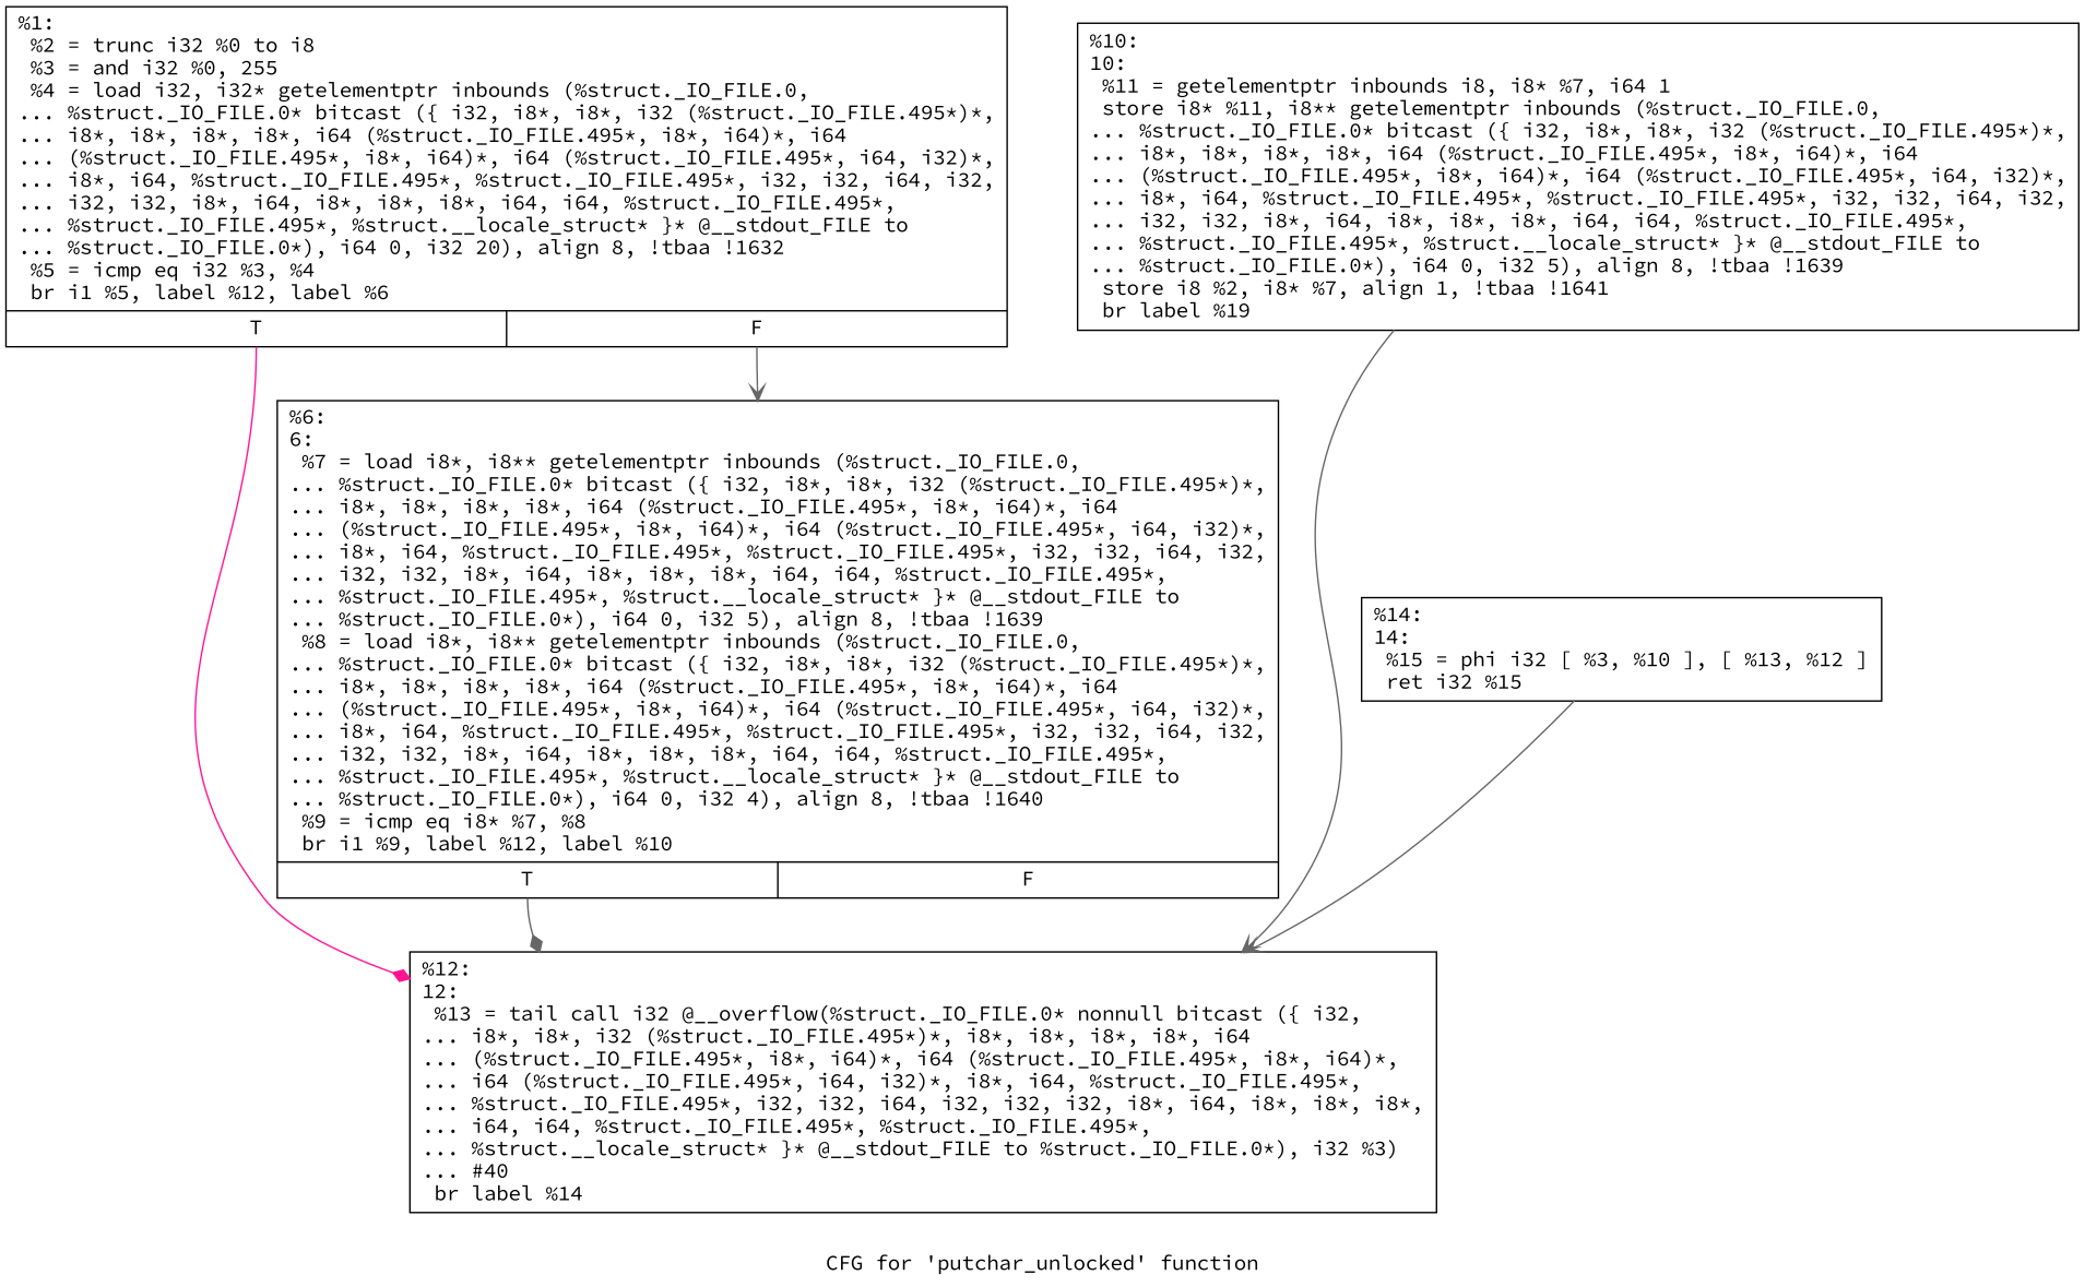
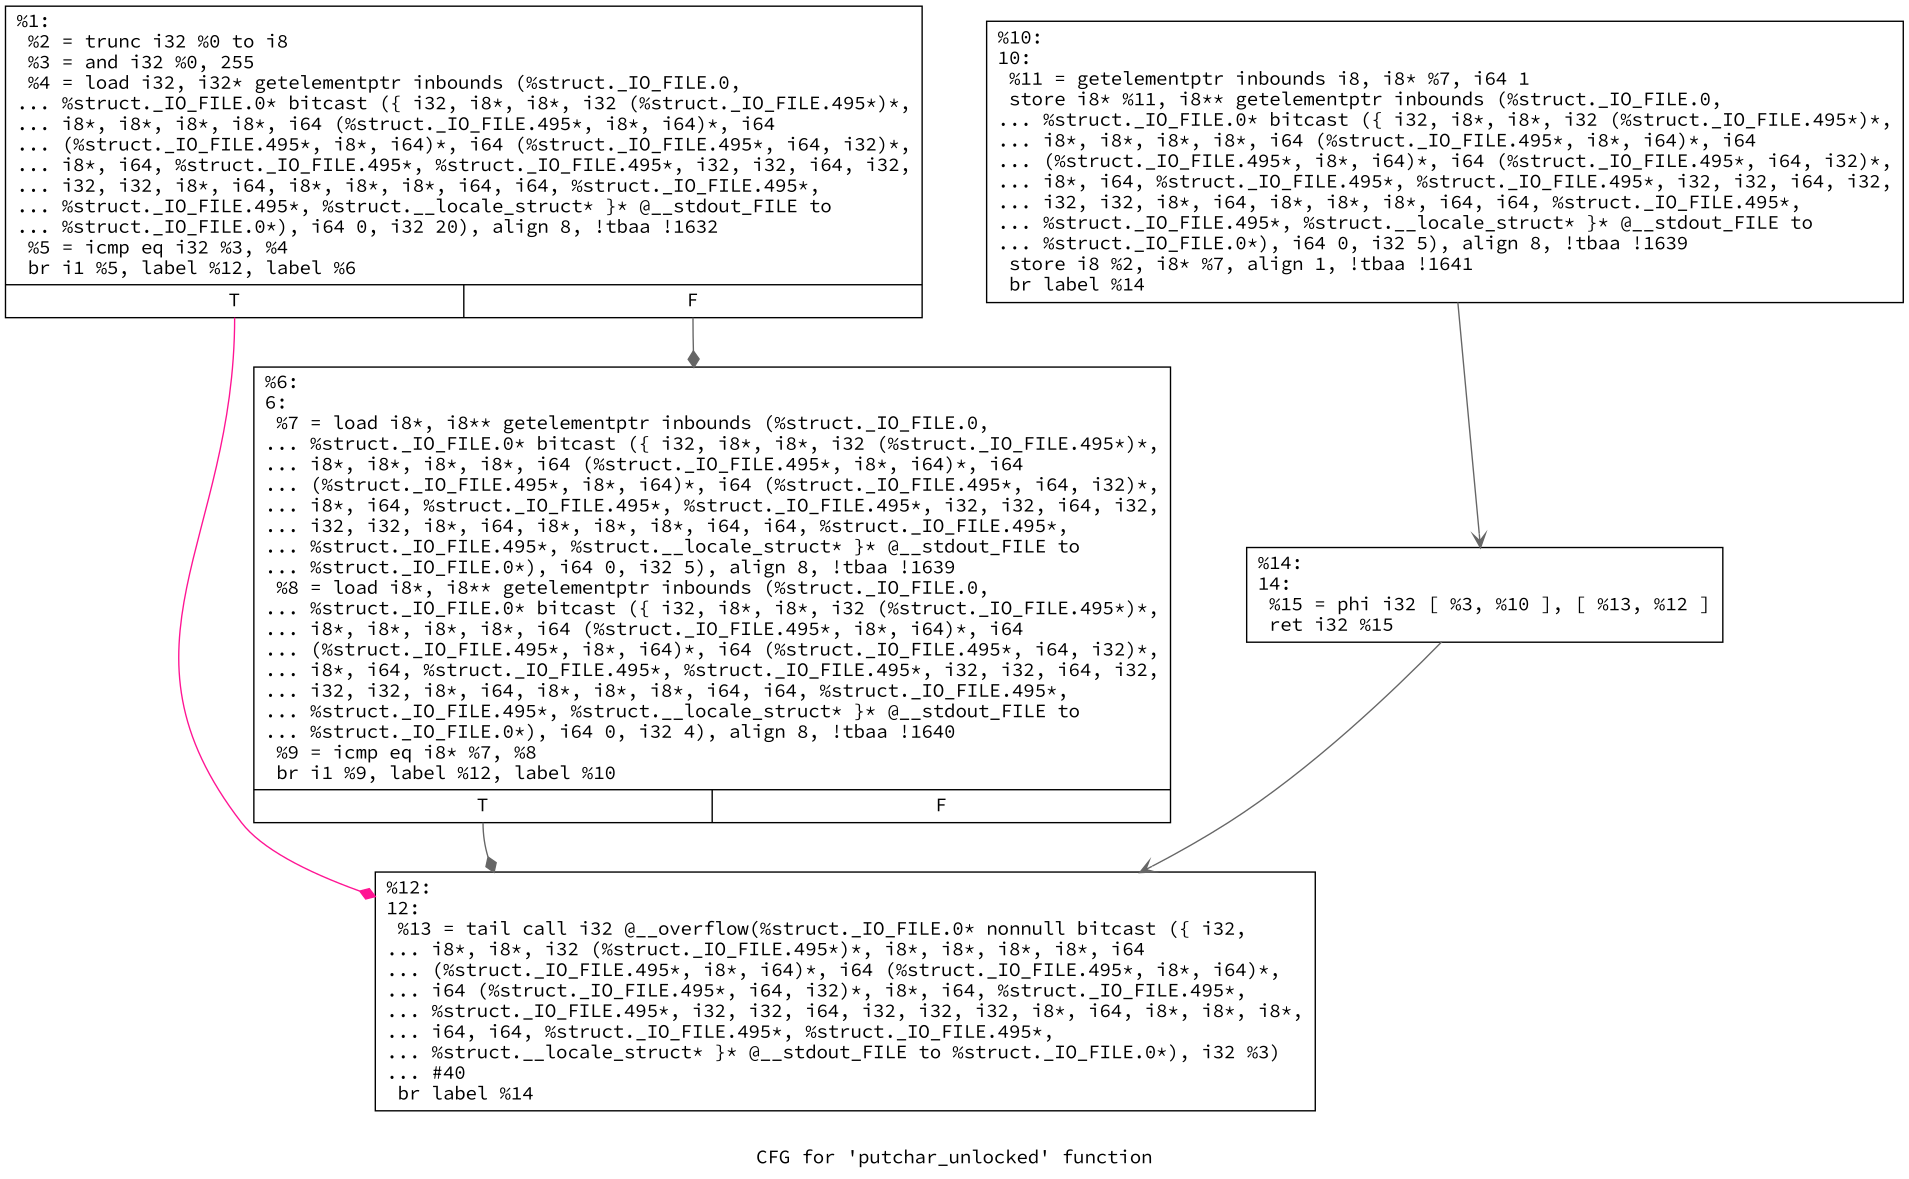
  digraph {
    fontname="Source Code Pro"
    label="CFG for 'putchar_unlocked' function"
    node [fontname="Source Code Pro" shape=record]
    edge [arrowhead=vee color=gray40 fontname="Source Code Pro"]
    n1 [label="{%1:\l  %2 = trunc i32 %0 to i8\l  %3 = and i32 %0, 255\l  %4 = load i32, i32* getelementptr inbounds (%struct._IO_FILE.0,\l... %struct._IO_FILE.0* bitcast (\{ i32, i8*, i8*, i32 (%struct._IO_FILE.495*)*,\l... i8*, i8*, i8*, i8*, i64 (%struct._IO_FILE.495*, i8*, i64)*, i64\l... (%struct._IO_FILE.495*, i8*, i64)*, i64 (%struct._IO_FILE.495*, i64, i32)*,\l... i8*, i64, %struct._IO_FILE.495*, %struct._IO_FILE.495*, i32, i32, i64, i32,\l... i32, i32, i8*, i64, i8*, i8*, i8*, i64, i64, %struct._IO_FILE.495*,\l... %struct._IO_FILE.495*, %struct.__locale_struct* \}* @__stdout_FILE to\l... %struct._IO_FILE.0*), i64 0, i32 20), align 8, !tbaa !1632\l  %5 = icmp eq i32 %3, %4\l  br i1 %5, label %12, label %6\l|{<s0>T|<s1>F}}"]
    n2 [label="{%12:\l12:                                               \l  %13 = tail call i32 @__overflow(%struct._IO_FILE.0* nonnull bitcast (\{ i32,\l... i8*, i8*, i32 (%struct._IO_FILE.495*)*, i8*, i8*, i8*, i8*, i64\l... (%struct._IO_FILE.495*, i8*, i64)*, i64 (%struct._IO_FILE.495*, i8*, i64)*,\l... i64 (%struct._IO_FILE.495*, i64, i32)*, i8*, i64, %struct._IO_FILE.495*,\l... %struct._IO_FILE.495*, i32, i32, i64, i32, i32, i32, i8*, i64, i8*, i8*, i8*,\l... i64, i64, %struct._IO_FILE.495*, %struct._IO_FILE.495*,\l... %struct.__locale_struct* \}* @__stdout_FILE to %struct._IO_FILE.0*), i32 %3)\l... #40\l  br label %14\l}"]
    n3 [label="{%6:\l6:                                                \l  %7 = load i8*, i8** getelementptr inbounds (%struct._IO_FILE.0,\l... %struct._IO_FILE.0* bitcast (\{ i32, i8*, i8*, i32 (%struct._IO_FILE.495*)*,\l... i8*, i8*, i8*, i8*, i64 (%struct._IO_FILE.495*, i8*, i64)*, i64\l... (%struct._IO_FILE.495*, i8*, i64)*, i64 (%struct._IO_FILE.495*, i64, i32)*,\l... i8*, i64, %struct._IO_FILE.495*, %struct._IO_FILE.495*, i32, i32, i64, i32,\l... i32, i32, i8*, i64, i8*, i8*, i8*, i64, i64, %struct._IO_FILE.495*,\l... %struct._IO_FILE.495*, %struct.__locale_struct* \}* @__stdout_FILE to\l... %struct._IO_FILE.0*), i64 0, i32 5), align 8, !tbaa !1639\l  %8 = load i8*, i8** getelementptr inbounds (%struct._IO_FILE.0,\l... %struct._IO_FILE.0* bitcast (\{ i32, i8*, i8*, i32 (%struct._IO_FILE.495*)*,\l... i8*, i8*, i8*, i8*, i64 (%struct._IO_FILE.495*, i8*, i64)*, i64\l... (%struct._IO_FILE.495*, i8*, i64)*, i64 (%struct._IO_FILE.495*, i64, i32)*,\l... i8*, i64, %struct._IO_FILE.495*, %struct._IO_FILE.495*, i32, i32, i64, i32,\l... i32, i32, i8*, i64, i8*, i8*, i8*, i64, i64, %struct._IO_FILE.495*,\l... %struct._IO_FILE.495*, %struct.__locale_struct* \}* @__stdout_FILE to\l... %struct._IO_FILE.0*), i64 0, i32 4), align 8, !tbaa !1640\l  %9 = icmp eq i8* %7, %8\l  br i1 %9, label %12, label %10\l|{<s0>T|<s1>F}}"]
    n4 [label="{%14:\l14:                                               \l  %15 = phi i32 [ %3, %10 ], [ %13, %12 ]\l  ret i32 %15\l}"]
-   n5 [label="{%10:\l10:                                               \l  %11 = getelementptr inbounds i8, i8* %7, i64 1\l  store i8* %11, i8** getelementptr inbounds (%struct._IO_FILE.0,\l... %struct._IO_FILE.0* bitcast (\{ i32, i8*, i8*, i32 (%struct._IO_FILE.495*)*,\l... i8*, i8*, i8*, i8*, i64 (%struct._IO_FILE.495*, i8*, i64)*, i64\l... (%struct._IO_FILE.495*, i8*, i64)*, i64 (%struct._IO_FILE.495*, i64, i32)*,\l... i8*, i64, %struct._IO_FILE.495*, %struct._IO_FILE.495*, i32, i32, i64, i32,\l... i32, i32, i8*, i64, i8*, i8*, i8*, i64, i64, %struct._IO_FILE.495*,\l... %struct._IO_FILE.495*, %struct.__locale_struct* \}* @__stdout_FILE to\l... %struct._IO_FILE.0*), i64 0, i32 5), align 8, !tbaa !1639\l  store i8 %2, i8* %7, align 1, !tbaa !1641\l  br label %19\l}"]
+   n5 [label="{%10:\l10:                                               \l  %11 = getelementptr inbounds i8, i8* %7, i64 1\l  store i8* %11, i8** getelementptr inbounds (%struct._IO_FILE.0,\l... %struct._IO_FILE.0* bitcast (\{ i32, i8*, i8*, i32 (%struct._IO_FILE.495*)*,\l... i8*, i8*, i8*, i8*, i64 (%struct._IO_FILE.495*, i8*, i64)*, i64\l... (%struct._IO_FILE.495*, i8*, i64)*, i64 (%struct._IO_FILE.495*, i64, i32)*,\l... i8*, i64, %struct._IO_FILE.495*, %struct._IO_FILE.495*, i32, i32, i64, i32,\l... i32, i32, i8*, i64, i8*, i8*, i8*, i64, i64, %struct._IO_FILE.495*,\l... %struct._IO_FILE.495*, %struct.__locale_struct* \}* @__stdout_FILE to\l... %struct._IO_FILE.0*), i64 0, i32 5), align 8, !tbaa !1639\l  store i8 %2, i8* %7, align 1, !tbaa !1641\l  br label %14\l}"]
    n1 -> n2 [arrowhead=diamond color=deeppink tailport=s0]
-   n1 -> n3 [tailport=s1]
+   n1 -> n3 [arrowhead=diamond tailport=s1]
    n3 -> n2 [arrowhead=diamond tailport=s0]
    n4 -> n2
-   n5 -> n2
+   n5 -> n4
  }
